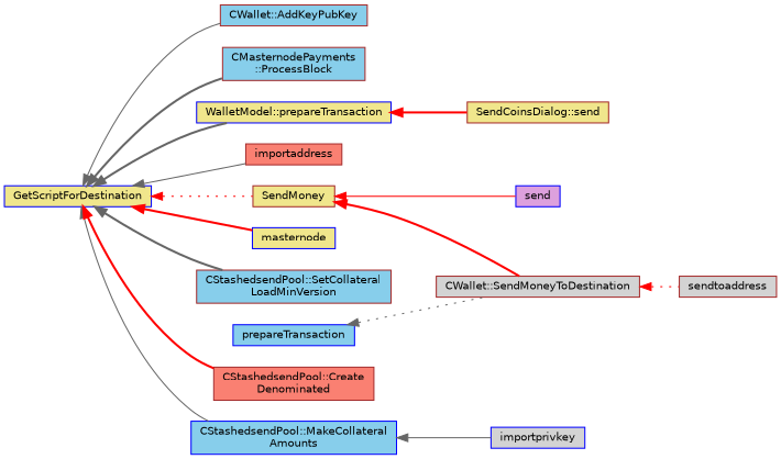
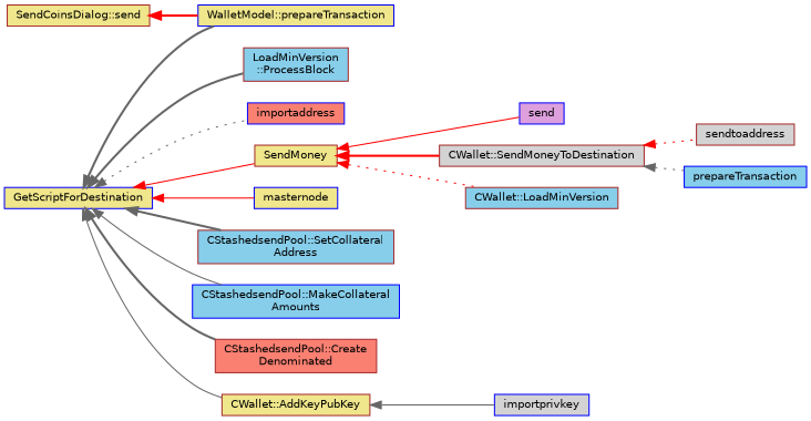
  digraph {
    rankdir=LR
    node [color=brown fillcolor=skyblue fontname=Helvetica fontsize=10 shape=record style=filled]
    edge [color=gray40 dir=back fontname=Helvetica fontsize=10 labelfontname=Helvetica labelfontsize=10 style=bold]
    n1 [color=blue fillcolor=khaki fontcolor=black height=0.2 label=GetScriptForDestination width=0.4]
-   n2 [height=0.2 label="CMasternodePayments\l::ProcessBlock" width=0.4]
+   n2 [height=0.2 label="LoadMinVersion\l::ProcessBlock" width=0.4]
    n3 [color=blue fillcolor=khaki height=0.2 label="WalletModel::prepareTransaction" width=0.4]
-   n4 [fillcolor=salmon height=0.2 label=importaddress width=0.4]
+   n4 [color=blue fillcolor=salmon height=0.2 label=importaddress width=0.4]
    n5 [fillcolor=khaki height=0.2 label=SendMoney width=0.4]
    n6 [color=blue fillcolor=khaki height=0.2 label=masternode width=0.4]
-   n7 [height=0.2 label="CStashedsendPool::SetCollateral\lLoadMinVersion" width=0.4]
+   n7 [height=0.2 label="CStashedsendPool::SetCollateral\lAddress" width=0.4]
    n8 [color=blue height=0.2 label="CStashedsendPool::MakeCollateral\lAmounts" width=0.4]
    n9 [fillcolor=salmon height=0.2 label="CStashedsendPool::Create\lDenominated" width=0.4]
-   n10 [height=0.2 label="CWallet::AddKeyPubKey" width=0.4]
+   n10 [fillcolor=khaki height=0.2 label="CWallet::AddKeyPubKey" width=0.4]
    n11 [fillcolor=khaki height=0.2 label="SendCoinsDialog::send" width=0.4]
    n12 [color=blue fillcolor=plum height=0.2 label=send width=0.4]
    n13 [fillcolor=lightgrey height=0.2 label="CWallet::SendMoneyToDestination" width=0.4]
+   n14 [height=0.2 label="CWallet::LoadMinVersion" width=0.4]
    n15 [color=blue fillcolor=lightgrey height=0.2 label=importprivkey width=0.4]
    n16 [fillcolor=lightgrey height=0.2 label=sendtoaddress width=0.4]
    n17 [color=blue height=0.2 label=prepareTransaction width=0.4]
    n1 -> n2
    n1 -> n3
-   n1 -> n4 [style=solid]
-   n1 -> n5 [color=red style=dotted]
-   n1 -> n6 [color=red]
+   n1 -> n4 [style=dotted]
+   n1 -> n5 [color=red style=solid]
+   n1 -> n6 [color=red style=solid]
    n1 -> n7
    n1 -> n8 [style=solid]
-   n1 -> n9 [color=red]
+   n1 -> n9
    n1 -> n10 [style=solid]
-   n3 -> n11 [color=red]
+   n11 -> n3 [color=red]
    n5 -> n12 [color=red style=solid]
    n5 -> n13 [color=red]
-   n8 -> n15 [style=solid]
+   n5 -> n14 [color=red style=dotted]
+   n10 -> n15 [style=solid]
    n13 -> n16 [color=red style=dotted]
-   n17 -> n13 [style=dotted]
+   n13 -> n17 [style=dotted]
  }
